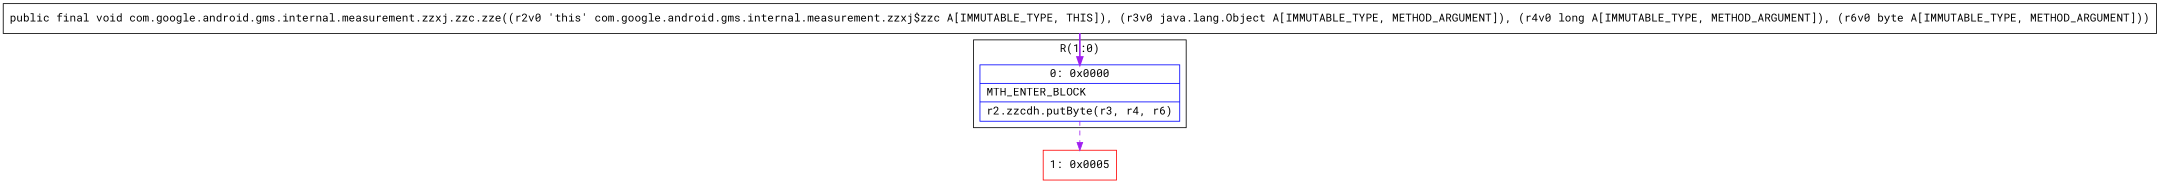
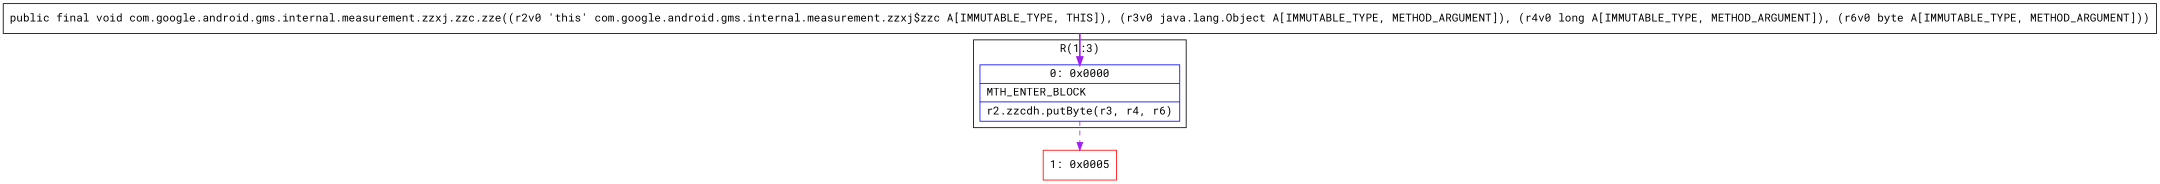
  digraph {
    fontname="Roboto Mono"
    node [shape=record fontname="Roboto Mono"]
    edge [color=purple arrowhead=normal fontname="Roboto Mono"]
    n1 [color=blue label="{0\:\ 0x0000|MTH_ENTER_BLOCK\l|r2.zzcdh.putByte(r3, r4, r6)\l}"]
    n2 [color=red label="{1\:\ 0x0005}"]
    n3 [label="{public final void com.google.android.gms.internal.measurement.zzxj.zzc.zze((r2v0 'this' com.google.android.gms.internal.measurement.zzxj$zzc A[IMMUTABLE_TYPE, THIS]), (r3v0 java.lang.Object A[IMMUTABLE_TYPE, METHOD_ARGUMENT]), (r4v0 long A[IMMUTABLE_TYPE, METHOD_ARGUMENT]), (r6v0 byte A[IMMUTABLE_TYPE, METHOD_ARGUMENT])) }"]
    subgraph cluster_1 {
-     label="R(1:0)"
+     label="R(1:3)"
      n1
    }
    n1 -> n2 [style=dashed]
    n3 -> n1 [style=bold]
  }
